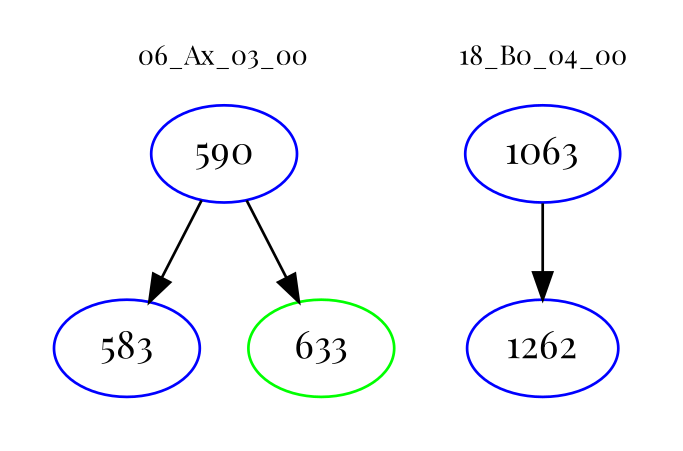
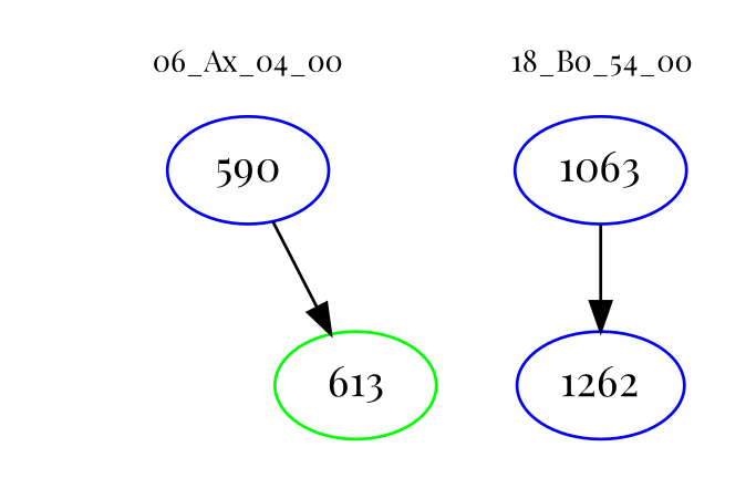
  digraph {
    fontname="Playfair Display"
    node [color=blue fontname="Playfair Display"]
    edge [color=black fontname="Playfair Display"]
    n1 [label=590]
-   n2 [label=583]
-   n3 [color=green label=633]
+   n3 [color=green label=613]
    n4 [label=1063]
    n5 [label=1262]
    subgraph cluster_1 {
      color=white
      fontsize=10
-     label="06_Ax_03_00"
+     label="06_Ax_04_00"
      n1
-     n2
      n3
    }
    subgraph cluster_2 {
      color=white
      fontsize=10
-     label="18_B0_04_00"
+     label="18_B0_54_00"
      n4
      n5
    }
-   n1 -> n2
    n1 -> n3
    n4 -> n5
  }
